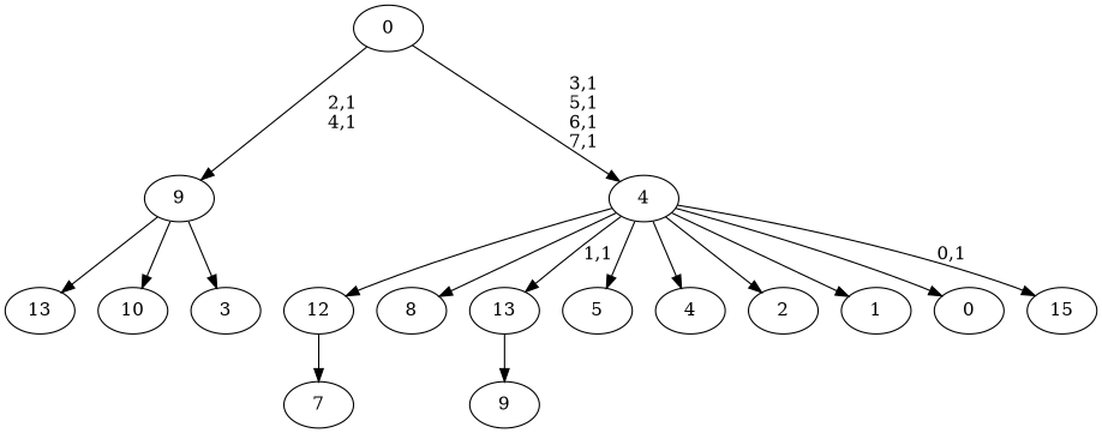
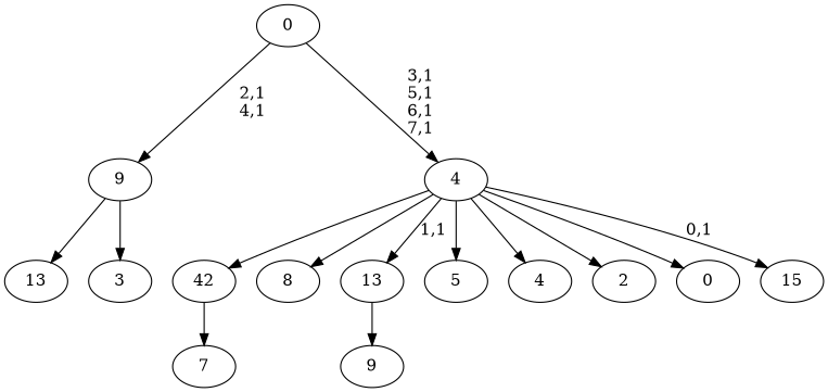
  digraph {
    n1 [label=13]
-   n2 [label=12]
+   n2 [label=42]
    n3 [label=7]
-   n4 [label=10]
    n5 [label=9]
    n6 [label=8]
    13
    n8 [label=5]
    n9 [label=4]
    n10 [label=3]
    9
    n12 [label=2]
-   n13 [label=1]
    n14 [label=0]
    4
    15
    0
    n2 -> n3
    13 -> n5
    9 -> n1
-   9 -> n4
    9 -> n10
    4 -> n2
    4 -> n6
    4 -> 13 [label="1,1"]
    4 -> n8
    4 -> n9
    4 -> n12
-   4 -> n13
    4 -> n14
    4 -> 15 [label="0,1"]
    0 -> 9 [label="2,1\n4,1"]
    0 -> 4 [label="3,1\n5,1\n6,1\n7,1"]
  }
